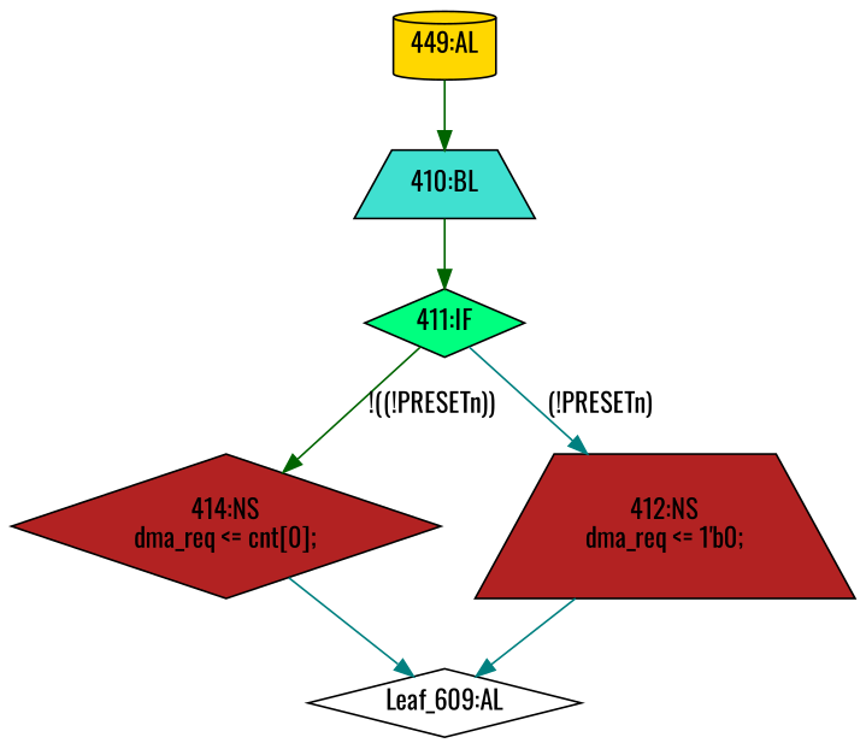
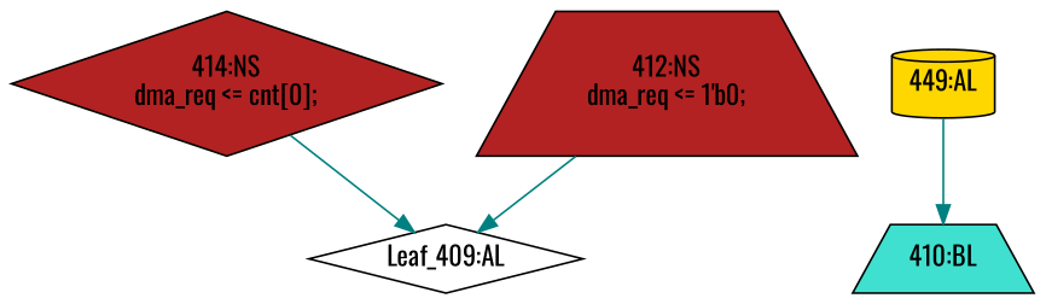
  strict digraph {
    fontname=Oswald
    node [fillcolor=firebrick fontname=Oswald shape=diamond statements="[]" style=filled typ=NonblockingSubstitution]
    edge [color=teal cond="[]" fontname=Oswald lineno=None]
    n1 [ast="<pyverilog.vparser.ast.NonblockingSubstitution object at 0x7f79abcc2e50>" label="414:NS\ndma_req <= cnt[0];" statements="[<pyverilog.vparser.ast.NonblockingSubstitution object at 0x7f79abcc2e50>]"]
-   n2 [def_var="['dma_req']" label="Leaf_609:AL" fillcolor="" statements="" style="" typ=""]
-   n3 [ast="<pyverilog.vparser.ast.IfStatement object at 0x7f79abc4f0d0>" fillcolor=springgreen label="411:IF" typ=IfStatement]
+   n2 [def_var="['dma_req']" label="Leaf_409:AL" fillcolor="" statements="" style="" typ=""]
    n4 [ast="<pyverilog.vparser.ast.NonblockingSubstitution object at 0x7f79abc4f110>" label="412:NS\ndma_req <= 1'b0;" shape=trapezium statements="[<pyverilog.vparser.ast.NonblockingSubstitution object at 0x7f79abc4f110>]"]
    n5 [ast="<pyverilog.vparser.ast.Block object at 0x7f79abc4f2d0>" fillcolor=turquoise label="410:BL" shape=trapezium typ=Block]
    n6 [ast="<pyverilog.vparser.ast.Always object at 0x7f79abc4f310>" clk_sens=True fillcolor=gold label="449:AL" sens="['PCLK', 'PRESETn']" shape=cylinder typ=Always use_var="['cnt', 'PRESETn']"]
    n1 -> n2
-   n3 -> n1 [color=darkgreen cond="['PRESETn']" label="!((!PRESETn))" lineno=411]
-   n3 -> n4 [cond="['PRESETn']" label="(!PRESETn)" lineno=411]
    n4 -> n2
-   n5 -> n3 [color=darkgreen]
-   n6 -> n5 [color=darkgreen]
+   n6 -> n5
  }
